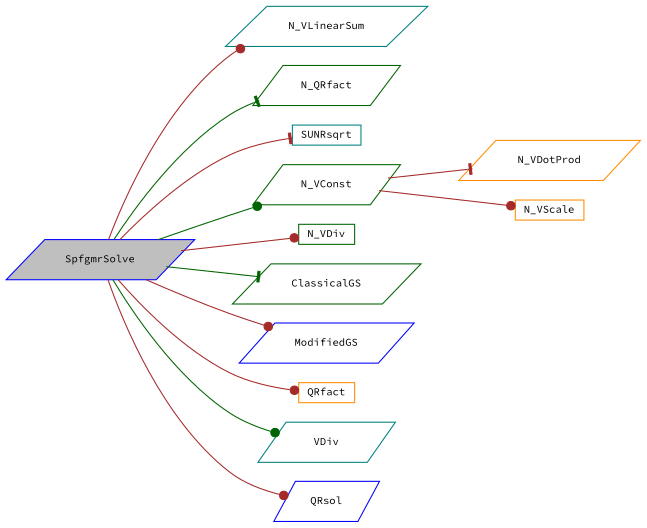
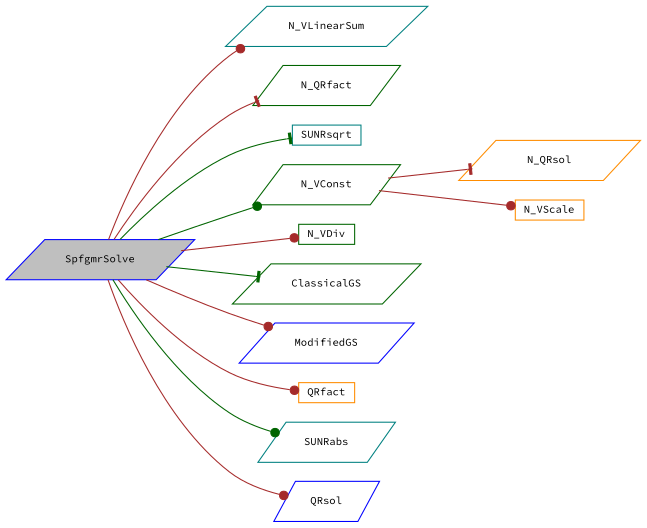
  digraph {
    fontname="Source Code Pro"
    rankdir=LR
    node [color=darkgreen fillcolor=white fontname="Source Code Pro" fontsize=10 shape=parallelogram style=filled]
    edge [arrowhead=dot color=brown fontname="Source Code Pro" fontsize=10 labelfontname=Helvetica labelfontsize=10 style=solid]
    n1 [color=blue fillcolor=grey75 fontcolor=black height=0.2 label=SpfgmrSolve width=0.4]
    n2 [color=teal height=0.2 label=N_VLinearSum width=0.4]
    n3 [height=0.2 label=N_QRfact width=0.4]
    n4 [color=teal height=0.2 label=SUNRsqrt shape=box width=0.4]
    n5 [height=0.2 label=N_VConst width=0.4]
    n6 [height=0.2 label=N_VDiv shape=box width=0.4]
    n7 [height=0.2 label=ClassicalGS width=0.4]
    n8 [color=blue height=0.2 label=ModifiedGS width=0.4]
    n9 [color=darkorange height=0.2 label=QRfact shape=box width=0.4]
-   n10 [color=teal height=0.2 label=VDiv width=0.4]
+   n10 [color=teal height=0.2 label=SUNRabs width=0.4]
    n11 [color=blue height=0.2 label=QRsol width=0.4]
-   n12 [color=darkorange height=0.2 label=N_VDotProd width=0.4]
+   n12 [color=darkorange height=0.2 label=N_QRsol width=0.4]
    n13 [color=darkorange height=0.2 label=N_VScale shape=box width=0.4]
    n1 -> n2
-   n1 -> n3 [arrowhead=tee color=darkgreen]
-   n1 -> n4 [arrowhead=tee]
+   n1 -> n3 [arrowhead=tee]
+   n1 -> n4 [arrowhead=tee color=darkgreen]
    n1 -> n5 [color=darkgreen]
    n1 -> n6
    n1 -> n7 [arrowhead=tee color=darkgreen]
    n1 -> n8
    n1 -> n9
    n1 -> n10 [color=darkgreen]
    n1 -> n11
    n5 -> n12 [arrowhead=tee]
    n5 -> n13
  }
